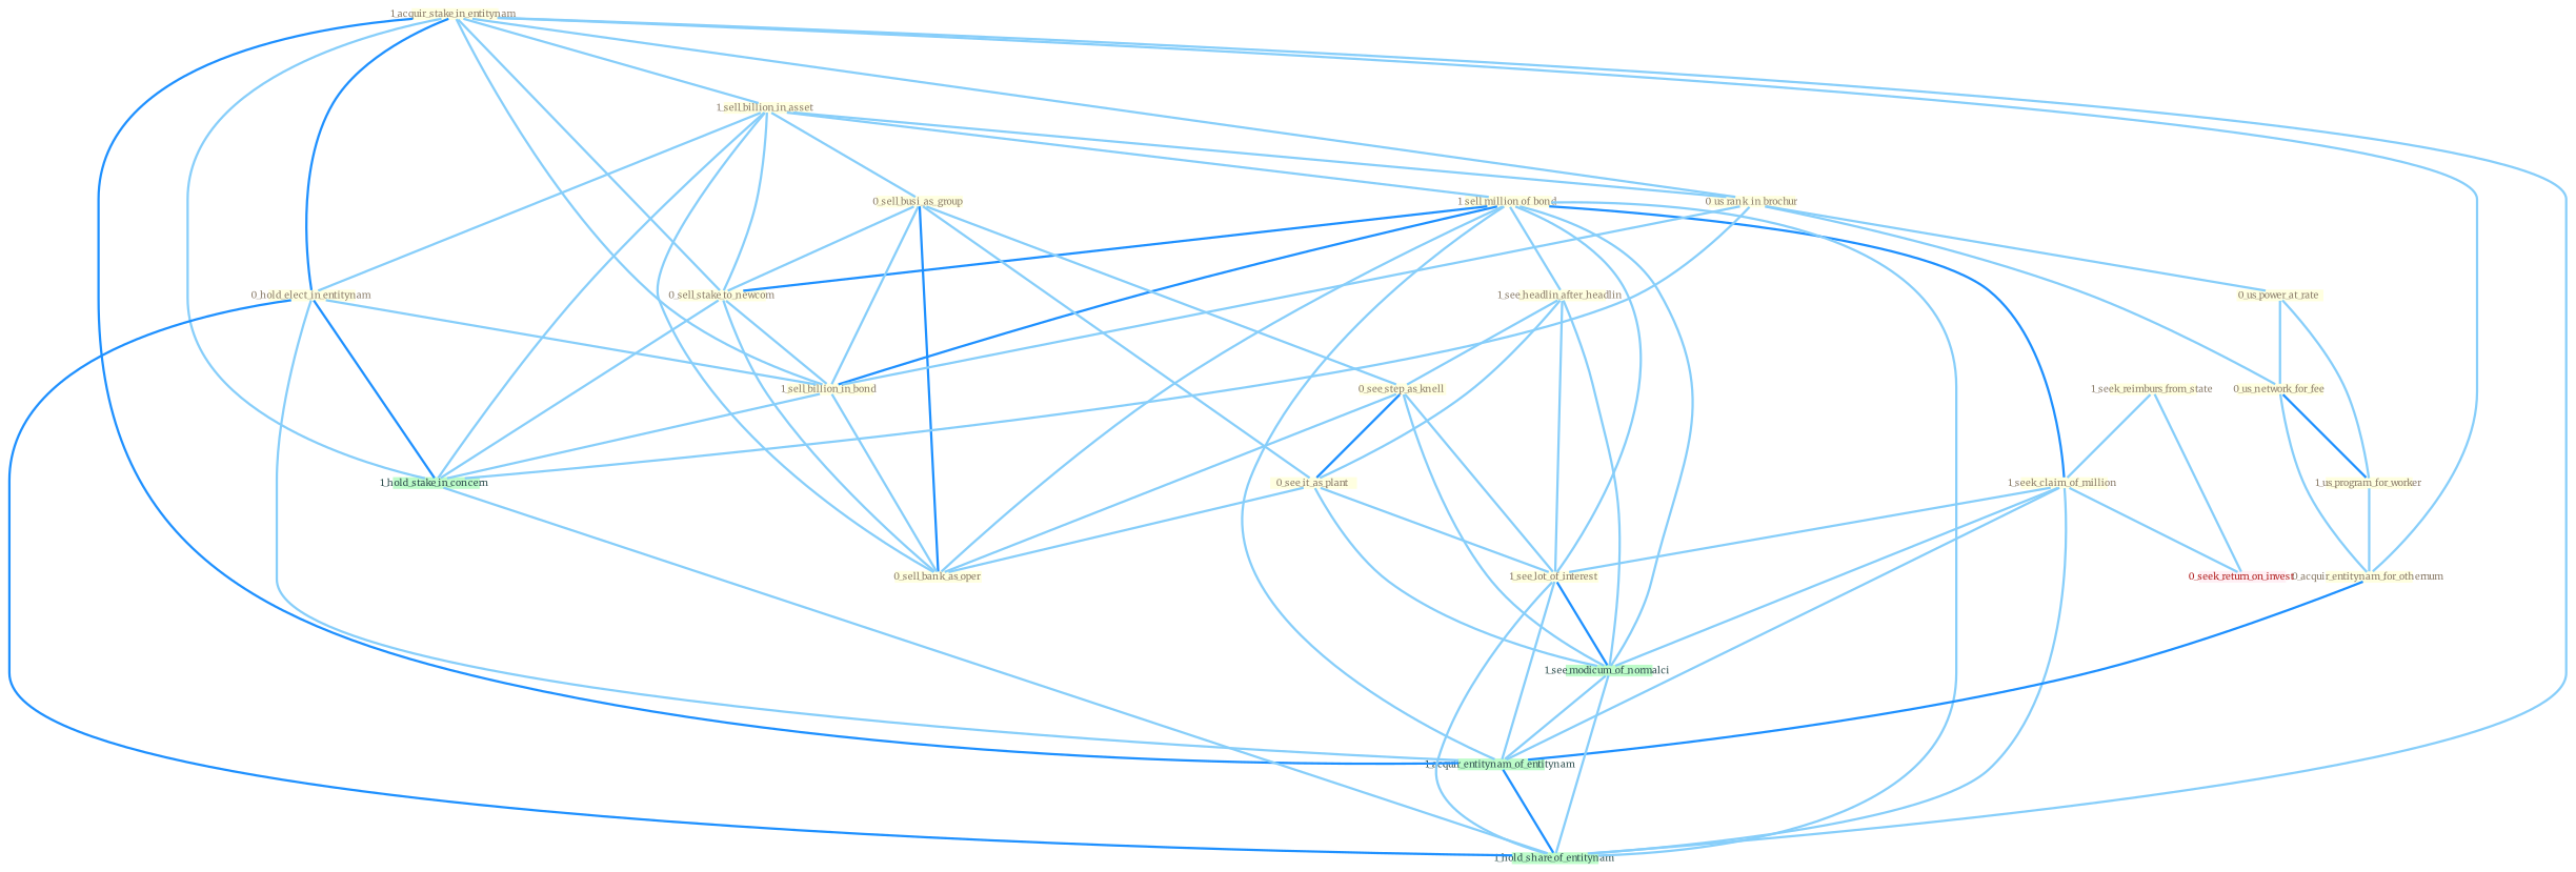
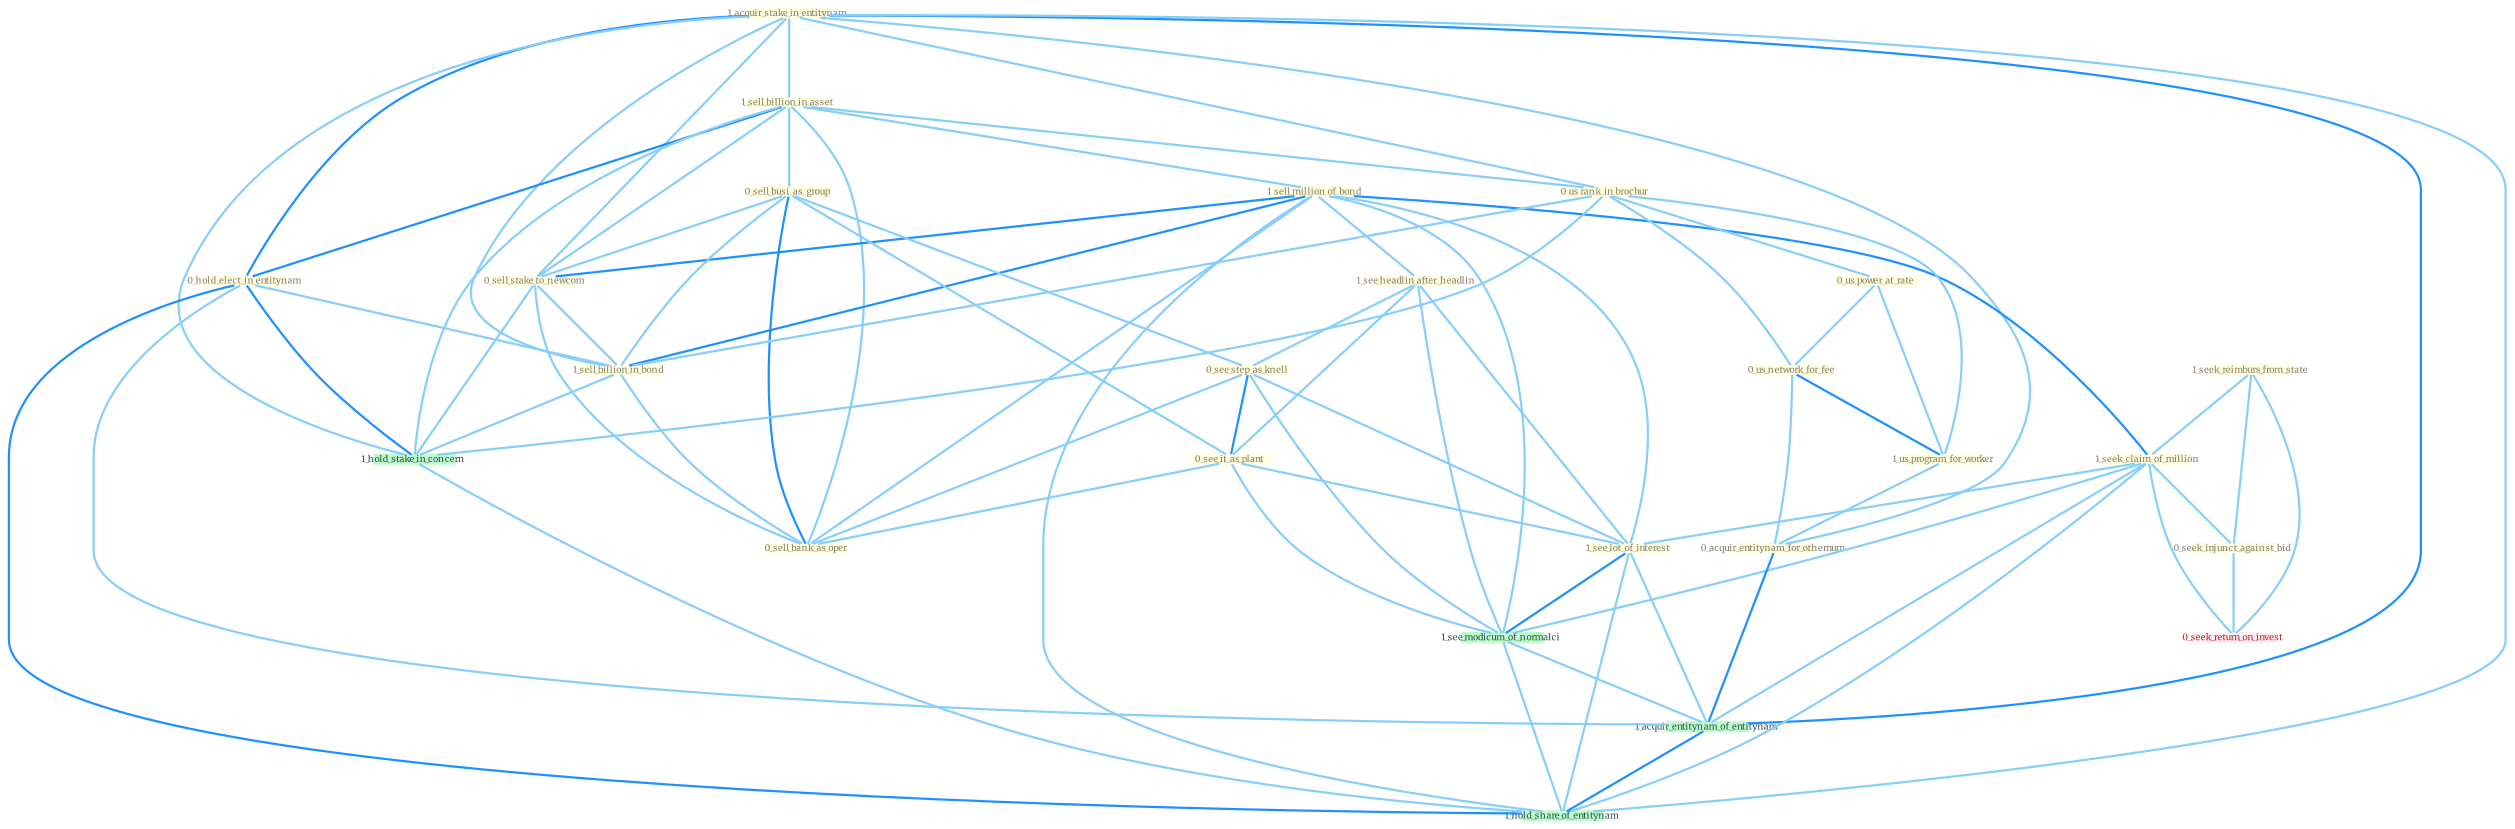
  graph {
    fontname=Merriweather
    node [color="#ffffe0" fixedsize=true fontcolor="#8b7d6b" fontname=Merriweather fontsize=4 shape=polygon style=filled]
    edge [color="#87cefa" fontname=Merriweather w=1]
    "1_acquir_stake_in_entitynam " [height=.06 width=.5]
    "1_sell_billion_in_asset " [height=.06 width=.5]
    "1_sell_million_of_bond " [height=.06 width=.5]
    "1_see_headlin_after_headlin " [height=.06 width=.5]
    "0_sell_busi_as_group " [height=.06 width=.5]
    "0_us_rank_in_brochur " [height=.06 width=.5]
    "0_us_power_at_rate " [height=.06 width=.5]
    "0_us_network_for_fee " [height=.06 width=.5]
    "0_see_step_as_knell " [height=.06 width=.5]
    "1_seek_reimburs_from_state " [height=.06 width=.5]
    "0_sell_stake_to_newcom " [height=.06 width=.5]
    "1_us_program_for_worker " [height=.06 width=.5]
    "0_hold_elect_in_entitynam " [height=.06 width=.5]
    "1_seek_claim_of_million " [height=.06 width=.5]
    "0_see_it_as_plant " [height=.06 width=.5]
    "1_sell_billion_in_bond " [height=.06 width=.5]
    "1_see_lot_of_interest " [height=.06 width=.5]
+   "0_seek_injunct_against_bid " [height=.06 width=.5]
    "0_sell_bank_as_oper " [height=.06 width=.5]
    "0_acquir_entitynam_for_othernum " [height=.06 width=.5]
    "0_seek_return_on_invest " [color="#fff0f5" fontcolor="#b22222" height=.06 width=.5]
    "1_hold_stake_in_concern " [color="#BDFCC9" fontcolor="#2f4f4f" height=.06 width=.5]
    "1_acquir_entitynam_of_entitynam " [color="#BDFCC9" fontcolor="#2f4f4f" height=.06 width=.5]
    "1_hold_share_of_entitynam " [color="#BDFCC9" fontcolor="#2f4f4f" height=.06 width=.5]
    "1_see_modicum_of_normalci " [color="#BDFCC9" fontcolor="#2f4f4f" height=.06 width=.5]
    subgraph sub_1 {
      "1_acquir_stake_in_entitynam "
      "1_sell_billion_in_asset "
      "1_sell_million_of_bond "
      "1_see_headlin_after_headlin "
      "0_sell_busi_as_group "
      "0_us_rank_in_brochur "
      "0_us_power_at_rate "
      "0_us_network_for_fee "
      "0_see_step_as_knell "
      "1_seek_reimburs_from_state "
      "0_sell_stake_to_newcom "
      "1_us_program_for_worker "
      "0_hold_elect_in_entitynam "
      "1_seek_claim_of_million "
      "0_see_it_as_plant "
      "1_sell_billion_in_bond "
      "1_see_lot_of_interest "
+     "0_seek_injunct_against_bid "
      "0_sell_bank_as_oper "
      "0_acquir_entitynam_for_othernum "
    }
    subgraph sub_2 {
      "0_seek_return_on_invest "
    }
    "1_acquir_stake_in_entitynam " -- "1_sell_billion_in_asset "
    "1_acquir_stake_in_entitynam " -- "0_us_rank_in_brochur "
    "1_acquir_stake_in_entitynam " -- "0_sell_stake_to_newcom "
    "1_acquir_stake_in_entitynam " -- "0_hold_elect_in_entitynam " [color="#1e90ff" w=2]
    "1_acquir_stake_in_entitynam " -- "1_sell_billion_in_bond "
    "1_acquir_stake_in_entitynam " -- "0_acquir_entitynam_for_othernum "
    "1_acquir_stake_in_entitynam " -- "1_hold_stake_in_concern " [w=2]
    "1_acquir_stake_in_entitynam " -- "1_acquir_entitynam_of_entitynam " [color="#1e90ff" w=2]
    "1_acquir_stake_in_entitynam " -- "1_hold_share_of_entitynam "
    "1_sell_billion_in_asset " -- "1_sell_million_of_bond "
    "1_sell_billion_in_asset " -- "0_sell_busi_as_group "
    "1_sell_billion_in_asset " -- "0_us_rank_in_brochur "
    "1_sell_billion_in_asset " -- "0_sell_stake_to_newcom "
-   "1_sell_billion_in_asset " -- "0_hold_elect_in_entitynam "
+   "1_sell_billion_in_asset " -- "0_hold_elect_in_entitynam " [color="#1e90ff"]
    "1_sell_billion_in_asset " -- "0_sell_bank_as_oper "
    "1_sell_billion_in_asset " -- "1_hold_stake_in_concern "
    "1_sell_million_of_bond " -- "1_see_headlin_after_headlin "
    "1_sell_million_of_bond " -- "0_sell_stake_to_newcom " [color="#1e90ff"]
    "1_sell_million_of_bond " -- "1_seek_claim_of_million " [color="#1e90ff"]
    "1_sell_million_of_bond " -- "1_sell_billion_in_bond " [color="#1e90ff" w=2]
    "1_sell_million_of_bond " -- "1_see_lot_of_interest "
    "1_sell_million_of_bond " -- "0_sell_bank_as_oper "
-   "1_sell_million_of_bond " -- "1_acquir_entitynam_of_entitynam "
    "1_sell_million_of_bond " -- "1_hold_share_of_entitynam "
    "1_sell_million_of_bond " -- "1_see_modicum_of_normalci "
    "1_see_headlin_after_headlin " -- "0_see_step_as_knell "
    "1_see_headlin_after_headlin " -- "0_see_it_as_plant "
    "1_see_headlin_after_headlin " -- "1_see_lot_of_interest "
    "1_see_headlin_after_headlin " -- "1_see_modicum_of_normalci "
    "0_sell_busi_as_group " -- "0_see_step_as_knell "
    "0_sell_busi_as_group " -- "0_sell_stake_to_newcom "
    "0_sell_busi_as_group " -- "0_see_it_as_plant "
    "0_sell_busi_as_group " -- "1_sell_billion_in_bond "
    "0_sell_busi_as_group " -- "0_sell_bank_as_oper " [color="#1e90ff" w=2]
    "0_us_rank_in_brochur " -- "0_us_power_at_rate "
    "0_us_rank_in_brochur " -- "0_us_network_for_fee "
+   "0_us_rank_in_brochur " -- "1_us_program_for_worker "
    "0_us_rank_in_brochur " -- "1_sell_billion_in_bond "
    "0_us_rank_in_brochur " -- "1_hold_stake_in_concern "
    "0_us_power_at_rate " -- "0_us_network_for_fee "
    "0_us_power_at_rate " -- "1_us_program_for_worker "
    "0_us_network_for_fee " -- "1_us_program_for_worker " [color="#1e90ff" w=2]
    "0_us_network_for_fee " -- "0_acquir_entitynam_for_othernum "
    "0_see_step_as_knell " -- "0_see_it_as_plant " [color="#1e90ff" w=2]
    "0_see_step_as_knell " -- "1_see_lot_of_interest "
    "0_see_step_as_knell " -- "0_sell_bank_as_oper "
    "0_see_step_as_knell " -- "1_see_modicum_of_normalci "
    "1_seek_reimburs_from_state " -- "1_seek_claim_of_million "
+   "1_seek_reimburs_from_state " -- "0_seek_injunct_against_bid "
    "1_seek_reimburs_from_state " -- "0_seek_return_on_invest "
    "0_sell_stake_to_newcom " -- "1_sell_billion_in_bond "
    "0_sell_stake_to_newcom " -- "0_sell_bank_as_oper "
    "0_sell_stake_to_newcom " -- "1_hold_stake_in_concern "
    "1_us_program_for_worker " -- "0_acquir_entitynam_for_othernum "
    "0_hold_elect_in_entitynam " -- "1_sell_billion_in_bond "
    "0_hold_elect_in_entitynam " -- "1_hold_stake_in_concern " [color="#1e90ff" w=2]
    "0_hold_elect_in_entitynam " -- "1_acquir_entitynam_of_entitynam "
    "0_hold_elect_in_entitynam " -- "1_hold_share_of_entitynam " [color="#1e90ff" w=2]
    "1_seek_claim_of_million " -- "1_see_lot_of_interest "
+   "1_seek_claim_of_million " -- "0_seek_injunct_against_bid "
    "1_seek_claim_of_million " -- "0_seek_return_on_invest "
    "1_seek_claim_of_million " -- "1_acquir_entitynam_of_entitynam "
    "1_seek_claim_of_million " -- "1_hold_share_of_entitynam "
    "1_seek_claim_of_million " -- "1_see_modicum_of_normalci "
    "0_see_it_as_plant " -- "1_see_lot_of_interest "
    "0_see_it_as_plant " -- "0_sell_bank_as_oper "
    "0_see_it_as_plant " -- "1_see_modicum_of_normalci "
    "1_sell_billion_in_bond " -- "0_sell_bank_as_oper "
    "1_sell_billion_in_bond " -- "1_hold_stake_in_concern "
    "1_see_lot_of_interest " -- "1_acquir_entitynam_of_entitynam "
    "1_see_lot_of_interest " -- "1_hold_share_of_entitynam "
    "1_see_lot_of_interest " -- "1_see_modicum_of_normalci " [color="#1e90ff" w=2]
+   "0_seek_injunct_against_bid " -- "0_seek_return_on_invest "
    "0_acquir_entitynam_for_othernum " -- "1_acquir_entitynam_of_entitynam " [color="#1e90ff" w=2]
    "1_hold_stake_in_concern " -- "1_hold_share_of_entitynam "
    "1_acquir_entitynam_of_entitynam " -- "1_hold_share_of_entitynam " [color="#1e90ff" w=2]
    "1_see_modicum_of_normalci " -- "1_acquir_entitynam_of_entitynam "
    "1_see_modicum_of_normalci " -- "1_hold_share_of_entitynam "
  }
